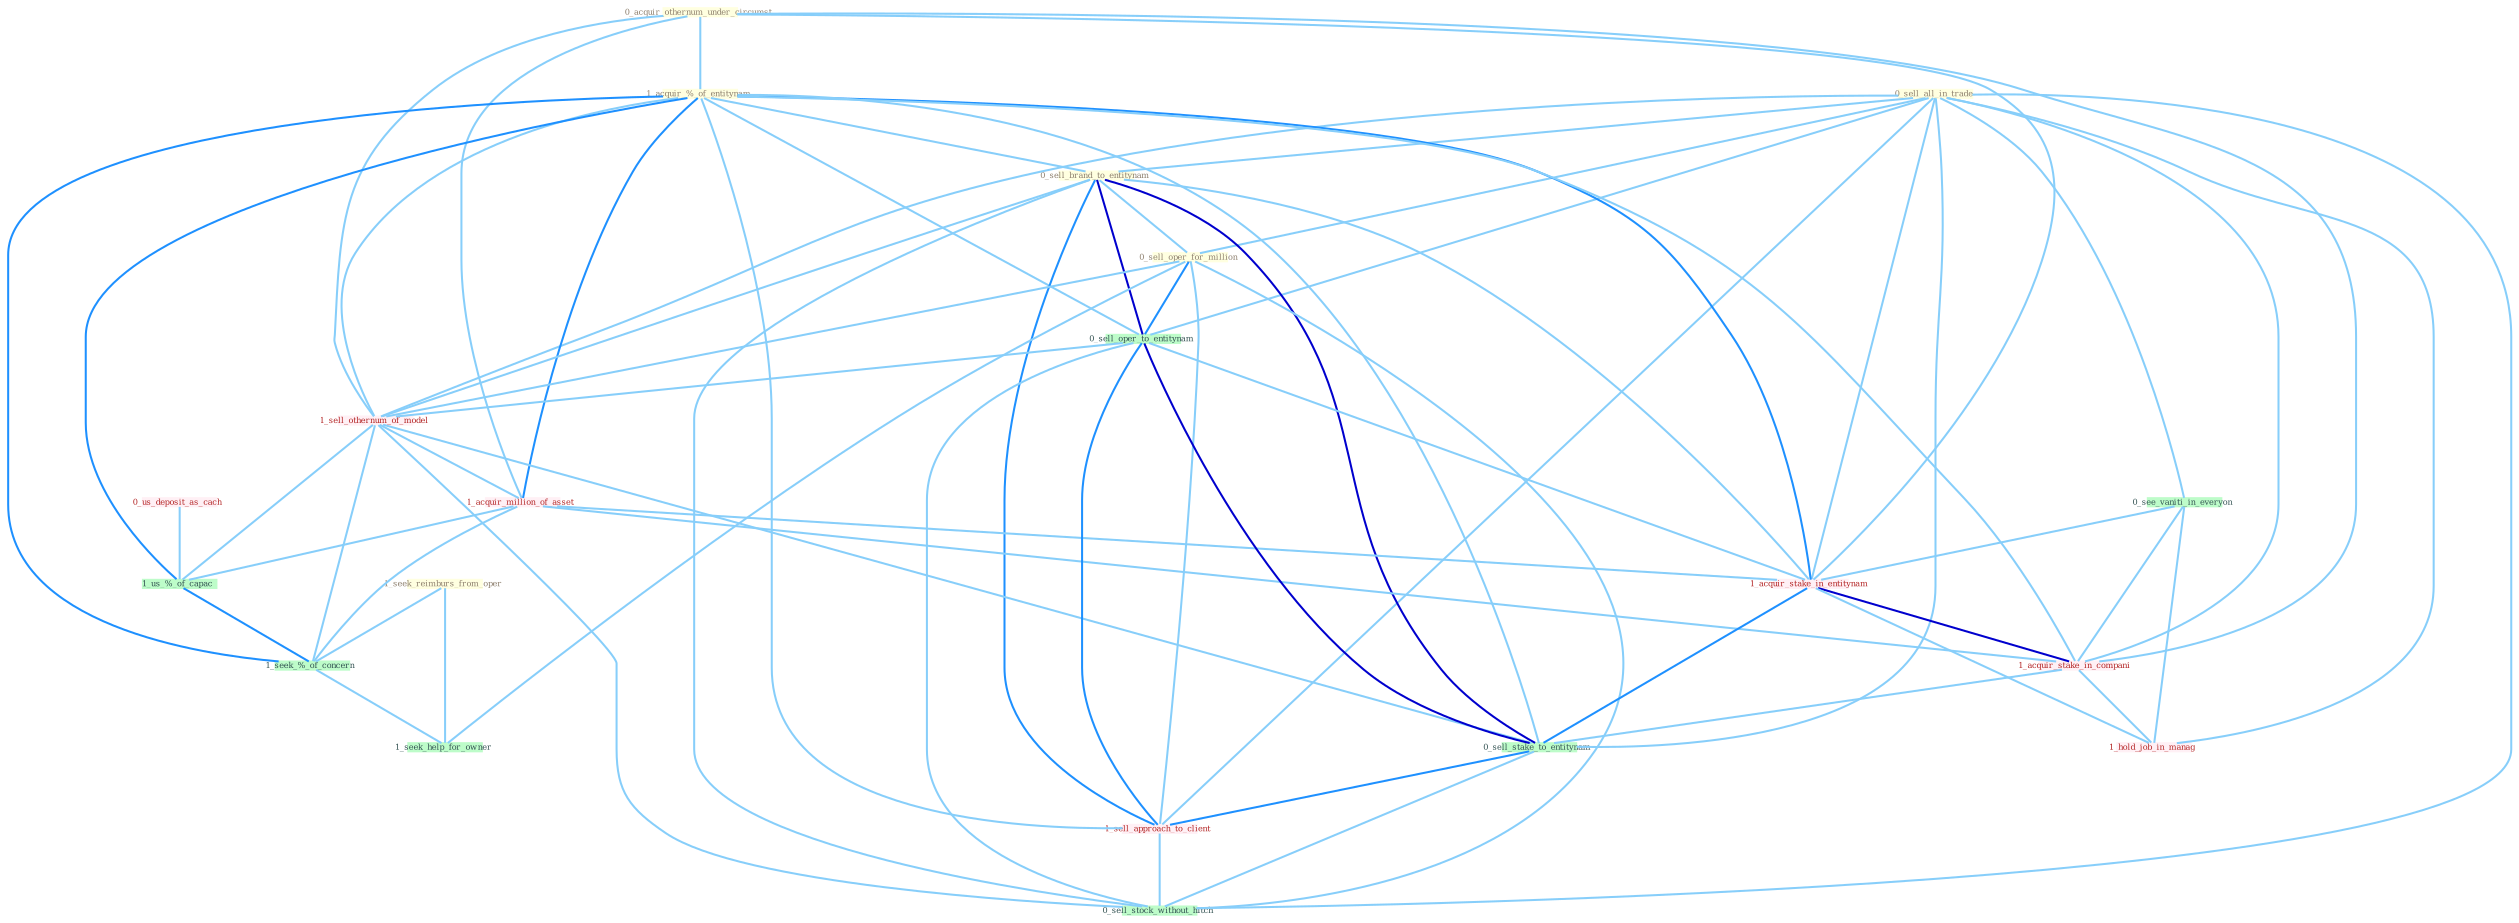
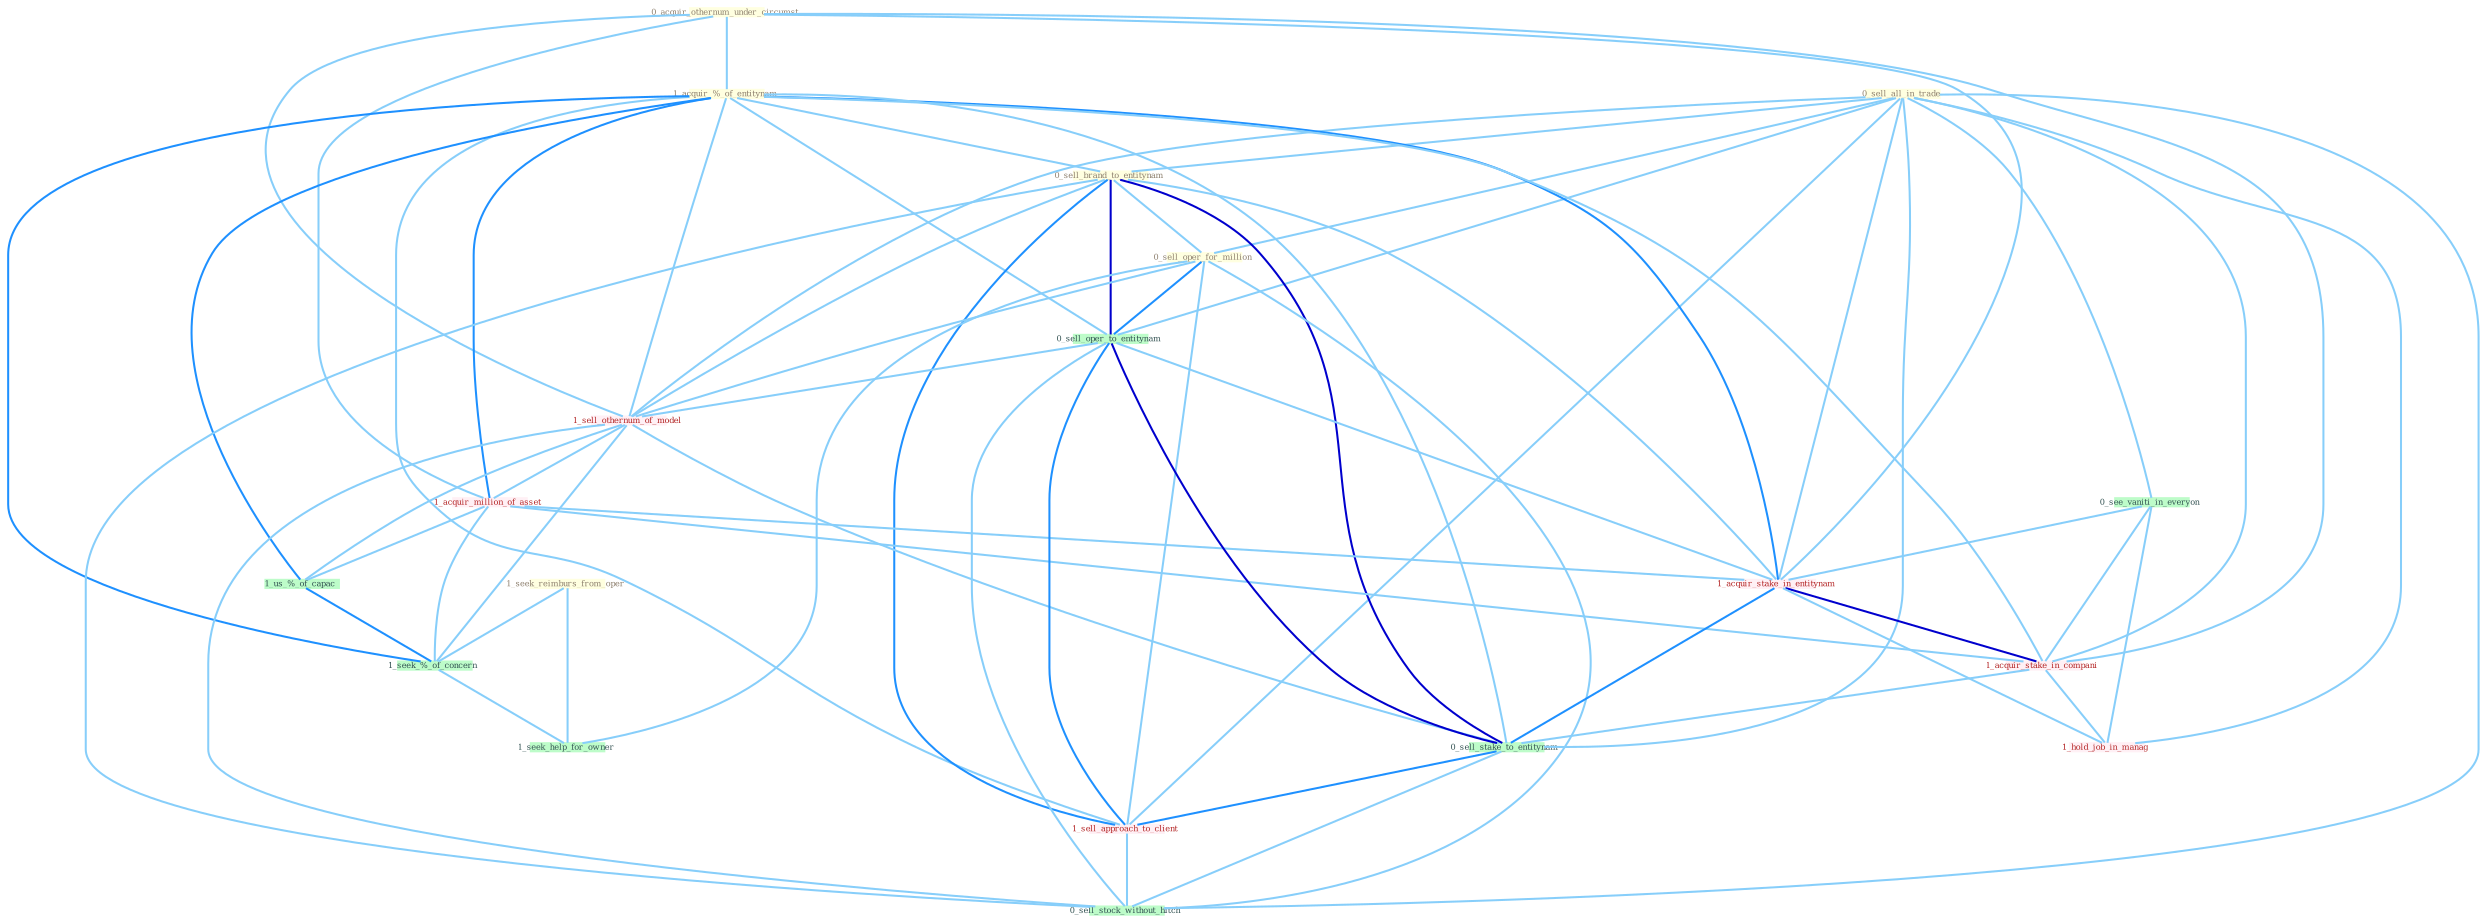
  graph {
    node [color="#fff0f5" fixedsize=true fontcolor="#b22222" fontsize=4 shape=polygon style=filled]
    edge [color="#87cefa" w=1]
    "1_seek_reimburs_from_oper " [color="#ffffe0" fontcolor="#8b7d6b" height=.06 width=.5]
    "0_acquir_othernum_under_circumst " [color="#ffffe0" fontcolor="#8b7d6b" height=.06 width=.5]
    "0_sell_all_in_trade " [color="#ffffe0" fontcolor="#8b7d6b" height=.06 width=.5]
    "1_acquir_%_of_entitynam " [color="#ffffe0" fontcolor="#8b7d6b" height=.06 width=.5]
    "0_sell_brand_to_entitynam " [color="#ffffe0" fontcolor="#8b7d6b" height=.06 width=.5]
    "0_sell_oper_for_million " [color="#ffffe0" fontcolor="#8b7d6b" height=.06 width=.5]
    "1_sell_othernum_of_model " [height=.06 width=.5]
    "1_acquir_million_of_asset " [height=.06 width=.5]
-   "0_us_deposit_as_cach " [height=.06 width=.5]
    "1_acquir_stake_in_entitynam " [height=.06 width=.5]
    "1_acquir_stake_in_compani " [height=.06 width=.5]
    "1_sell_approach_to_client " [height=.06 width=.5]
    "1_hold_job_in_manag " [height=.06 width=.5]
    "1_seek_%_of_concern " [color="#BDFCC9" fontcolor="#2f4f4f" height=.06 width=.5]
    "1_seek_help_for_owner " [color="#BDFCC9" fontcolor="#2f4f4f" height=.06 width=.5]
    "0_sell_oper_to_entitynam " [color="#BDFCC9" fontcolor="#2f4f4f" height=.06 width=.5]
    "0_see_vaniti_in_everyon " [color="#BDFCC9" fontcolor="#2f4f4f" height=.06 width=.5]
    "0_sell_stake_to_entitynam " [color="#BDFCC9" fontcolor="#2f4f4f" height=.06 width=.5]
    "0_sell_stock_without_hitch " [color="#BDFCC9" fontcolor="#2f4f4f" height=.06 width=.5]
    "1_us_%_of_capac " [color="#BDFCC9" fontcolor="#2f4f4f" height=.06 width=.5]
    subgraph sub_1 {
      "1_seek_reimburs_from_oper "
      "0_acquir_othernum_under_circumst "
      "0_sell_all_in_trade "
      "1_acquir_%_of_entitynam "
      "0_sell_brand_to_entitynam "
      "0_sell_oper_for_million "
    }
    subgraph sub_2 {
      "1_sell_othernum_of_model "
      "1_acquir_million_of_asset "
-     "0_us_deposit_as_cach "
      "1_acquir_stake_in_entitynam "
      "1_acquir_stake_in_compani "
      "1_sell_approach_to_client "
      "1_hold_job_in_manag "
    }
    "1_seek_reimburs_from_oper " -- "1_seek_%_of_concern "
    "1_seek_reimburs_from_oper " -- "1_seek_help_for_owner "
    "0_acquir_othernum_under_circumst " -- "1_acquir_%_of_entitynam "
    "0_acquir_othernum_under_circumst " -- "1_sell_othernum_of_model "
    "0_acquir_othernum_under_circumst " -- "1_acquir_million_of_asset "
    "0_acquir_othernum_under_circumst " -- "1_acquir_stake_in_entitynam "
    "0_acquir_othernum_under_circumst " -- "1_acquir_stake_in_compani "
    "0_sell_all_in_trade " -- "0_sell_brand_to_entitynam "
    "0_sell_all_in_trade " -- "0_sell_oper_for_million "
    "0_sell_all_in_trade " -- "1_sell_othernum_of_model "
    "0_sell_all_in_trade " -- "1_acquir_stake_in_entitynam "
    "0_sell_all_in_trade " -- "1_acquir_stake_in_compani "
    "0_sell_all_in_trade " -- "1_sell_approach_to_client "
    "0_sell_all_in_trade " -- "1_hold_job_in_manag "
    "0_sell_all_in_trade " -- "0_sell_oper_to_entitynam "
    "0_sell_all_in_trade " -- "0_see_vaniti_in_everyon "
    "0_sell_all_in_trade " -- "0_sell_stake_to_entitynam "
    "0_sell_all_in_trade " -- "0_sell_stock_without_hitch "
    "1_acquir_%_of_entitynam " -- "0_sell_brand_to_entitynam "
    "1_acquir_%_of_entitynam " -- "1_sell_othernum_of_model "
    "1_acquir_%_of_entitynam " -- "1_acquir_million_of_asset " [color="#1e90ff" w=2]
    "1_acquir_%_of_entitynam " -- "1_acquir_stake_in_entitynam " [color="#1e90ff" w=2]
    "1_acquir_%_of_entitynam " -- "1_acquir_stake_in_compani "
    "1_acquir_%_of_entitynam " -- "1_sell_approach_to_client "
    "1_acquir_%_of_entitynam " -- "1_seek_%_of_concern " [color="#1e90ff" w=2]
    "1_acquir_%_of_entitynam " -- "0_sell_oper_to_entitynam "
    "1_acquir_%_of_entitynam " -- "0_sell_stake_to_entitynam "
    "1_acquir_%_of_entitynam " -- "1_us_%_of_capac " [color="#1e90ff" w=2]
    "0_sell_brand_to_entitynam " -- "0_sell_oper_for_million "
    "0_sell_brand_to_entitynam " -- "1_sell_othernum_of_model "
    "0_sell_brand_to_entitynam " -- "1_acquir_stake_in_entitynam "
    "0_sell_brand_to_entitynam " -- "1_sell_approach_to_client " [color="#1e90ff" w=2]
    "0_sell_brand_to_entitynam " -- "0_sell_oper_to_entitynam " [color="#0000cd" w=3]
    "0_sell_brand_to_entitynam " -- "0_sell_stake_to_entitynam " [color="#0000cd" w=3]
    "0_sell_brand_to_entitynam " -- "0_sell_stock_without_hitch "
    "0_sell_oper_for_million " -- "1_sell_othernum_of_model "
    "0_sell_oper_for_million " -- "1_sell_approach_to_client "
    "0_sell_oper_for_million " -- "1_seek_help_for_owner "
    "0_sell_oper_for_million " -- "0_sell_oper_to_entitynam " [color="#1e90ff" w=2]
    "0_sell_oper_for_million " -- "0_sell_stock_without_hitch "
    "1_sell_othernum_of_model " -- "1_acquir_million_of_asset "
    "1_sell_othernum_of_model " -- "1_seek_%_of_concern "
    "1_sell_othernum_of_model " -- "0_sell_stake_to_entitynam "
    "1_sell_othernum_of_model " -- "0_sell_stock_without_hitch "
    "1_sell_othernum_of_model " -- "1_us_%_of_capac "
    "1_acquir_million_of_asset " -- "1_acquir_stake_in_entitynam "
    "1_acquir_million_of_asset " -- "1_acquir_stake_in_compani "
    "1_acquir_million_of_asset " -- "1_seek_%_of_concern "
    "1_acquir_million_of_asset " -- "1_us_%_of_capac "
-   "0_us_deposit_as_cach " -- "1_us_%_of_capac "
    "1_acquir_stake_in_entitynam " -- "1_acquir_stake_in_compani " [color="#0000cd" w=3]
    "1_acquir_stake_in_entitynam " -- "1_hold_job_in_manag "
    "1_acquir_stake_in_entitynam " -- "0_sell_stake_to_entitynam " [color="#1e90ff" w=2]
    "1_acquir_stake_in_compani " -- "1_hold_job_in_manag "
    "1_acquir_stake_in_compani " -- "0_sell_stake_to_entitynam "
    "1_sell_approach_to_client " -- "0_sell_stock_without_hitch "
    "1_seek_%_of_concern " -- "1_seek_help_for_owner "
    "0_sell_oper_to_entitynam " -- "1_sell_othernum_of_model "
    "0_sell_oper_to_entitynam " -- "1_acquir_stake_in_entitynam "
    "0_sell_oper_to_entitynam " -- "1_sell_approach_to_client " [color="#1e90ff" w=2]
    "0_sell_oper_to_entitynam " -- "0_sell_stake_to_entitynam " [color="#0000cd" w=3]
    "0_sell_oper_to_entitynam " -- "0_sell_stock_without_hitch "
    "0_see_vaniti_in_everyon " -- "1_acquir_stake_in_entitynam "
    "0_see_vaniti_in_everyon " -- "1_acquir_stake_in_compani "
    "0_see_vaniti_in_everyon " -- "1_hold_job_in_manag "
    "0_sell_stake_to_entitynam " -- "1_sell_approach_to_client " [color="#1e90ff" w=2]
    "0_sell_stake_to_entitynam " -- "0_sell_stock_without_hitch "
    "1_us_%_of_capac " -- "1_seek_%_of_concern " [color="#1e90ff" w=2]
  }
